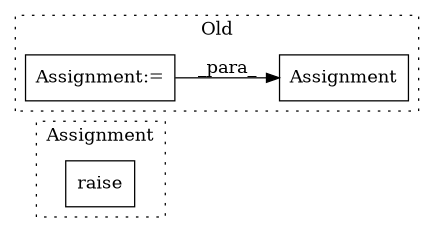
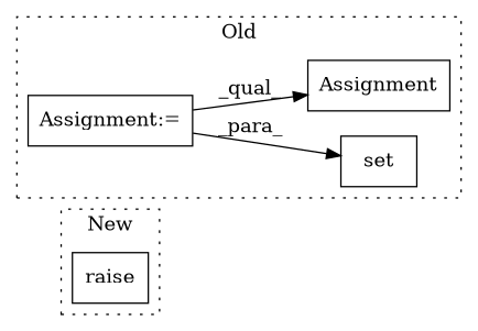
  digraph {
    rankdir=LR
    node [a=32 shape=box]
    n1 [l="6,1" label=raise s="133,156"]
+   n2 [l="4,1" label=set s="1210,1281"]
    n3 [a=7 l=12 label="Assignment:=" s=1095]
    n4 [a=22 l=20 label=Assignment s=1237]
    subgraph cluster_1 {
-     label=Assignment
+     label=New
      style=dotted
      n1
    }
    subgraph cluster_2 {
      label=Old
      style=dotted
+     n2
      n3
      n4
    }
-   n3 -> n4 [label=_para_]
+   n3 -> n2 [label=_para_]
+   n3 -> n4 [label=_qual_]
  }
